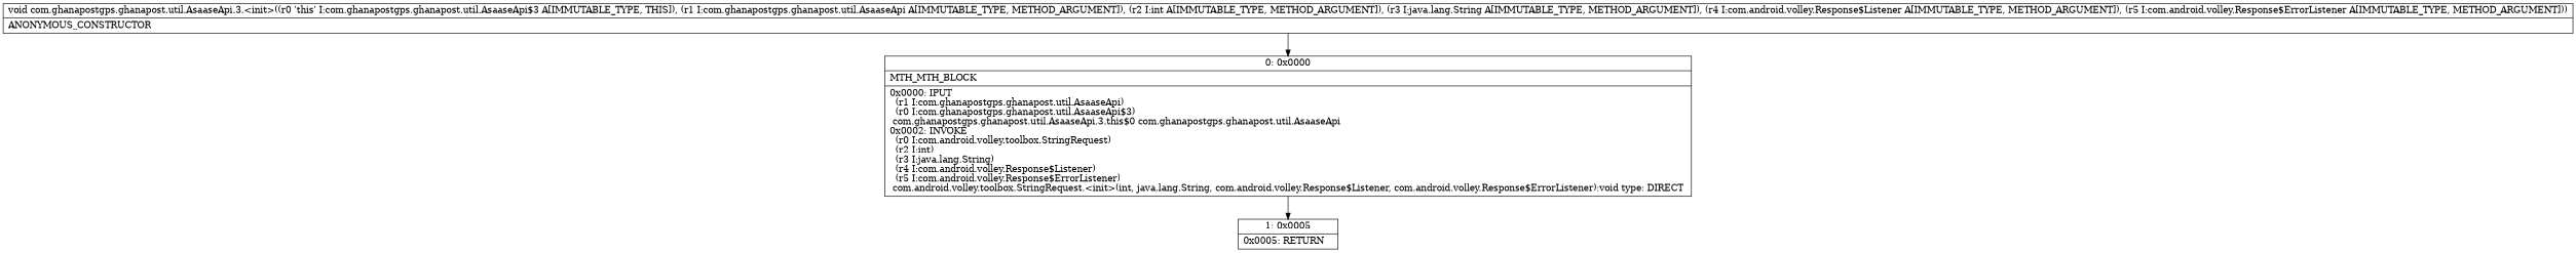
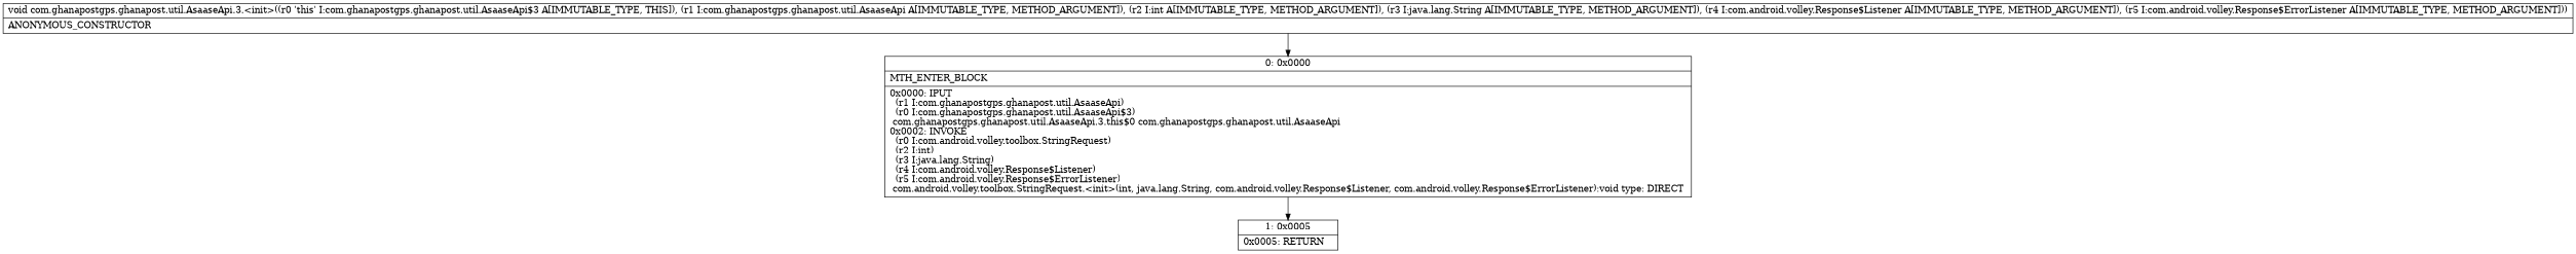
  digraph {
    node [shape=record]
-   n1 [label="{0\:\ 0x0000|MTH_MTH_BLOCK\l|0x0000: IPUT  \l  (r1 I:com.ghanapostgps.ghanapost.util.AsaaseApi)\l  (r0 I:com.ghanapostgps.ghanapost.util.AsaaseApi$3)\l com.ghanapostgps.ghanapost.util.AsaaseApi.3.this$0 com.ghanapostgps.ghanapost.util.AsaaseApi \l0x0002: INVOKE  \l  (r0 I:com.android.volley.toolbox.StringRequest)\l  (r2 I:int)\l  (r3 I:java.lang.String)\l  (r4 I:com.android.volley.Response$Listener)\l  (r5 I:com.android.volley.Response$ErrorListener)\l com.android.volley.toolbox.StringRequest.\<init\>(int, java.lang.String, com.android.volley.Response$Listener, com.android.volley.Response$ErrorListener):void type: DIRECT \l}"]
+   n1 [label="{0\:\ 0x0000|MTH_ENTER_BLOCK\l|0x0000: IPUT  \l  (r1 I:com.ghanapostgps.ghanapost.util.AsaaseApi)\l  (r0 I:com.ghanapostgps.ghanapost.util.AsaaseApi$3)\l com.ghanapostgps.ghanapost.util.AsaaseApi.3.this$0 com.ghanapostgps.ghanapost.util.AsaaseApi \l0x0002: INVOKE  \l  (r0 I:com.android.volley.toolbox.StringRequest)\l  (r2 I:int)\l  (r3 I:java.lang.String)\l  (r4 I:com.android.volley.Response$Listener)\l  (r5 I:com.android.volley.Response$ErrorListener)\l com.android.volley.toolbox.StringRequest.\<init\>(int, java.lang.String, com.android.volley.Response$Listener, com.android.volley.Response$ErrorListener):void type: DIRECT \l}"]
    n2 [label="{1\:\ 0x0005|0x0005: RETURN   \l}"]
    n3 [label="{void com.ghanapostgps.ghanapost.util.AsaaseApi.3.\<init\>((r0 'this' I:com.ghanapostgps.ghanapost.util.AsaaseApi$3 A[IMMUTABLE_TYPE, THIS]), (r1 I:com.ghanapostgps.ghanapost.util.AsaaseApi A[IMMUTABLE_TYPE, METHOD_ARGUMENT]), (r2 I:int A[IMMUTABLE_TYPE, METHOD_ARGUMENT]), (r3 I:java.lang.String A[IMMUTABLE_TYPE, METHOD_ARGUMENT]), (r4 I:com.android.volley.Response$Listener A[IMMUTABLE_TYPE, METHOD_ARGUMENT]), (r5 I:com.android.volley.Response$ErrorListener A[IMMUTABLE_TYPE, METHOD_ARGUMENT]))  | ANONYMOUS_CONSTRUCTOR\l}"]
    n1 -> n2
    n3 -> n1
  }
